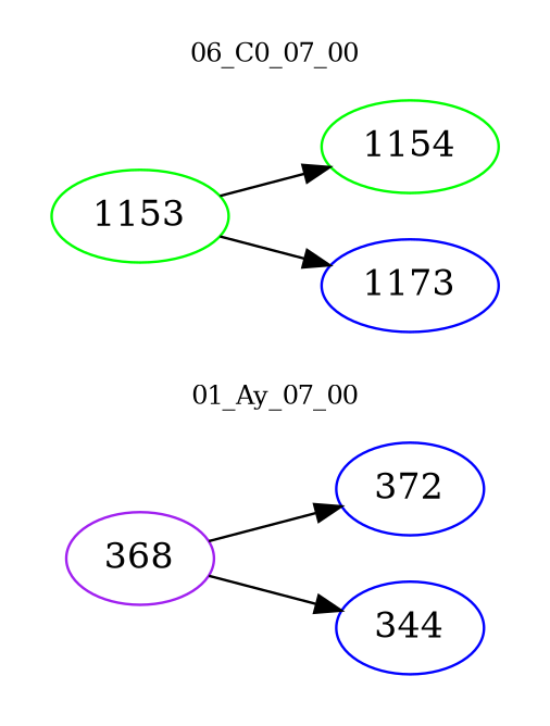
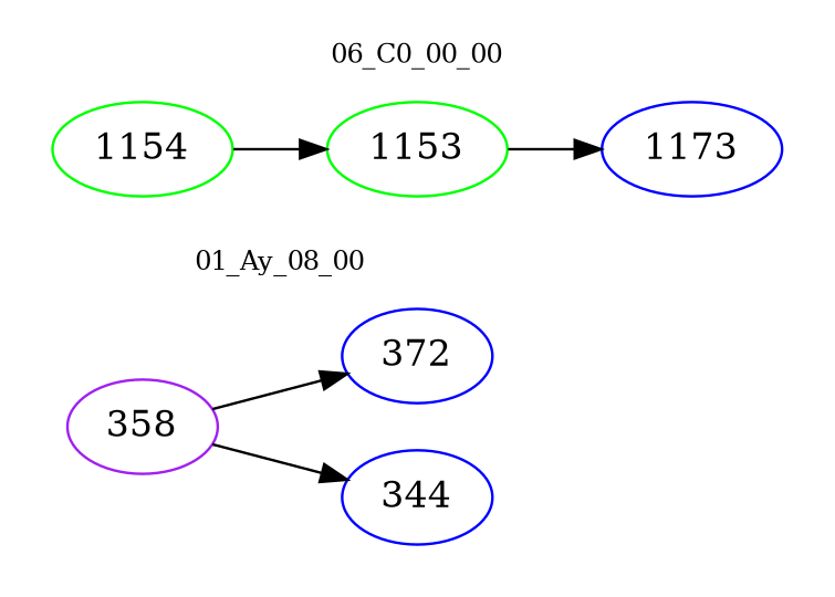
  digraph {
    rankdir=LR
    node [color=blue]
    edge [color=black]
-   n1 [color=purple label=368]
+   n1 [color=purple label=358]
    n2 [label=344]
    n3 [label=372]
    n4 [color=green label=1153]
    n5 [label=1173]
    n6 [color=green label=1154]
    subgraph cluster_1 {
      color=white
      fontsize=10
-     label="01_Ay_07_00"
+     label="01_Ay_08_00"
      n1
      n2
      n3
    }
    subgraph cluster_2 {
      color=white
      fontsize=10
-     label="06_C0_07_00"
+     label="06_C0_00_00"
      n4
      n5
      n6
    }
    n1 -> n2
    n1 -> n3
    n4 -> n5
-   n4 -> n6
+   n6 -> n4
  }
